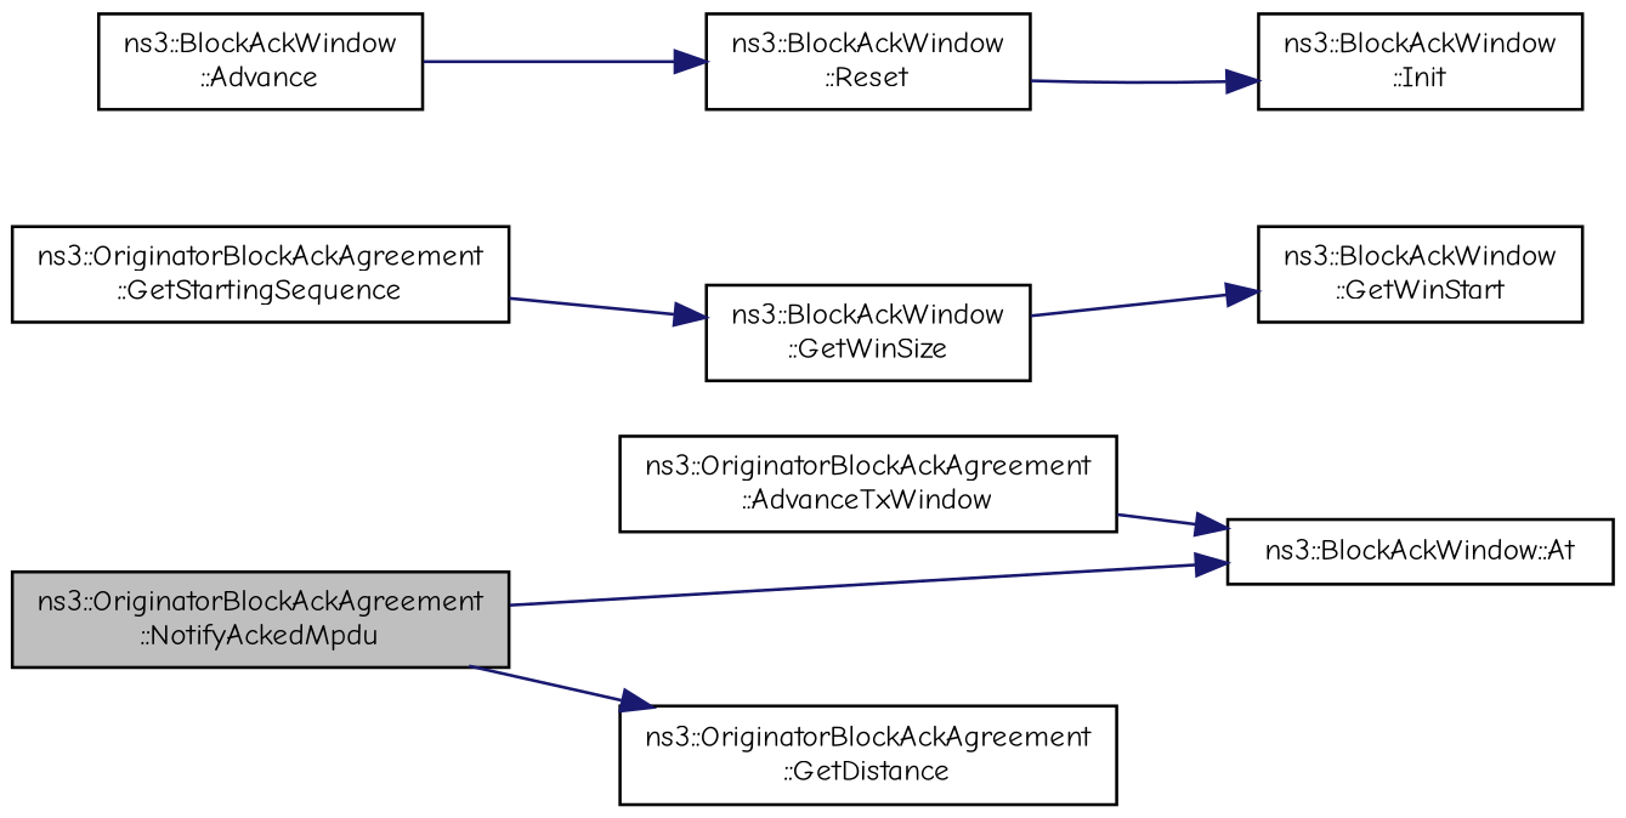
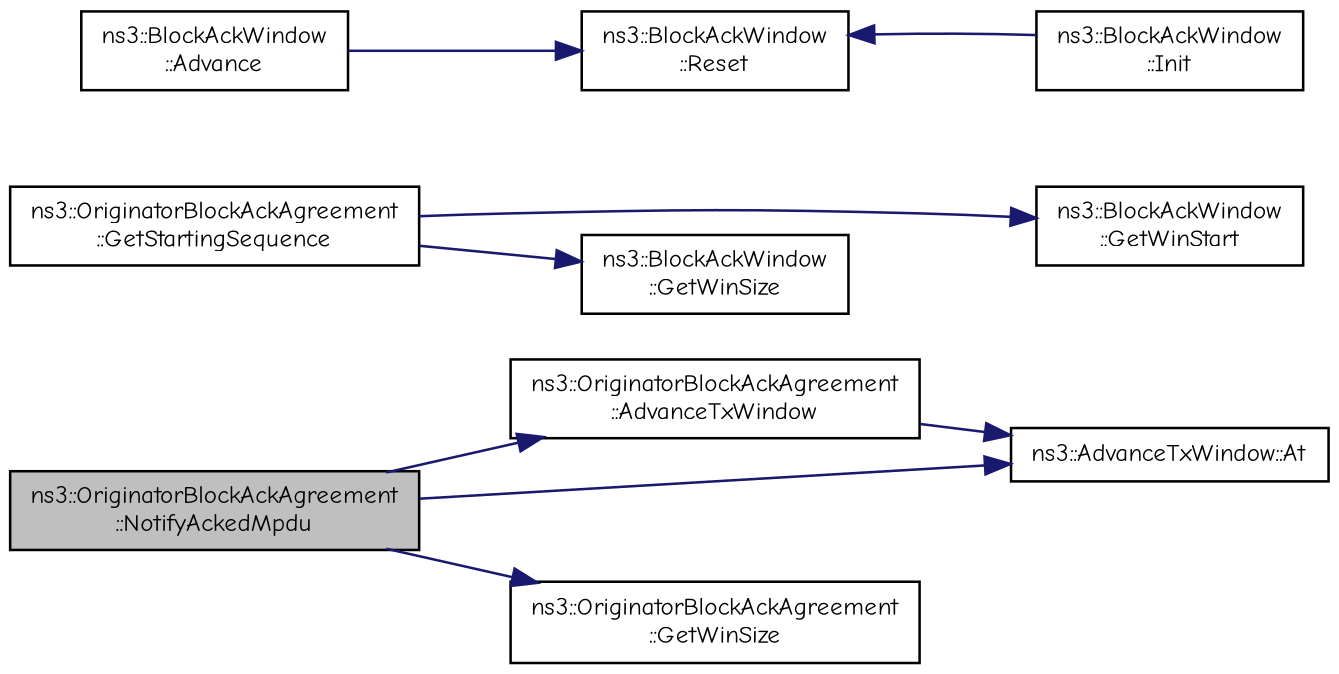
  digraph {
    fontname="Comic Neue"
    rankdir=LR
    node [color=black fillcolor=white fontname="Comic Neue" fontsize=10 shape=record style=filled]
    edge [color=midnightblue fontname="Comic Neue" fontsize=10 labelfontname=Helvetica labelfontsize=10 style=solid]
    n1 [fillcolor=grey75 fontcolor=black height=0.2 label="ns3::OriginatorBlockAckAgreement\l::NotifyAckedMpdu" width=0.4]
    n2 [height=0.2 label="ns3::OriginatorBlockAckAgreement\l::AdvanceTxWindow" width=0.4]
-   n3 [height=0.2 label="ns3::BlockAckWindow::At" width=0.4]
-   n4 [height=0.2 label="ns3::OriginatorBlockAckAgreement\l::GetDistance" width=0.4]
+   n3 [height=0.2 label="ns3::AdvanceTxWindow::At" width=0.4]
+   n4 [height=0.2 label="ns3::OriginatorBlockAckAgreement\l::GetWinSize" width=0.4]
    n5 [height=0.2 label="ns3::BlockAckWindow\l::GetWinStart" width=0.4]
    n6 [height=0.2 label="ns3::BlockAckWindow\l::Advance" width=0.4]
    n7 [height=0.2 label="ns3::BlockAckWindow\l::Reset" width=0.4]
    n8 [height=0.2 label="ns3::BlockAckWindow\l::Init" width=0.4]
    n9 [height=0.2 label="ns3::OriginatorBlockAckAgreement\l::GetStartingSequence" width=0.4]
    n10 [height=0.2 label="ns3::BlockAckWindow\l::GetWinSize" width=0.4]
+   n1 -> n2
    n1 -> n3
    n1 -> n4
    n2 -> n3
    n6 -> n7
-   n7 -> n8
-   n10 -> n5
+   n8 -> n7
+   n9 -> n5
    n9 -> n10
  }
